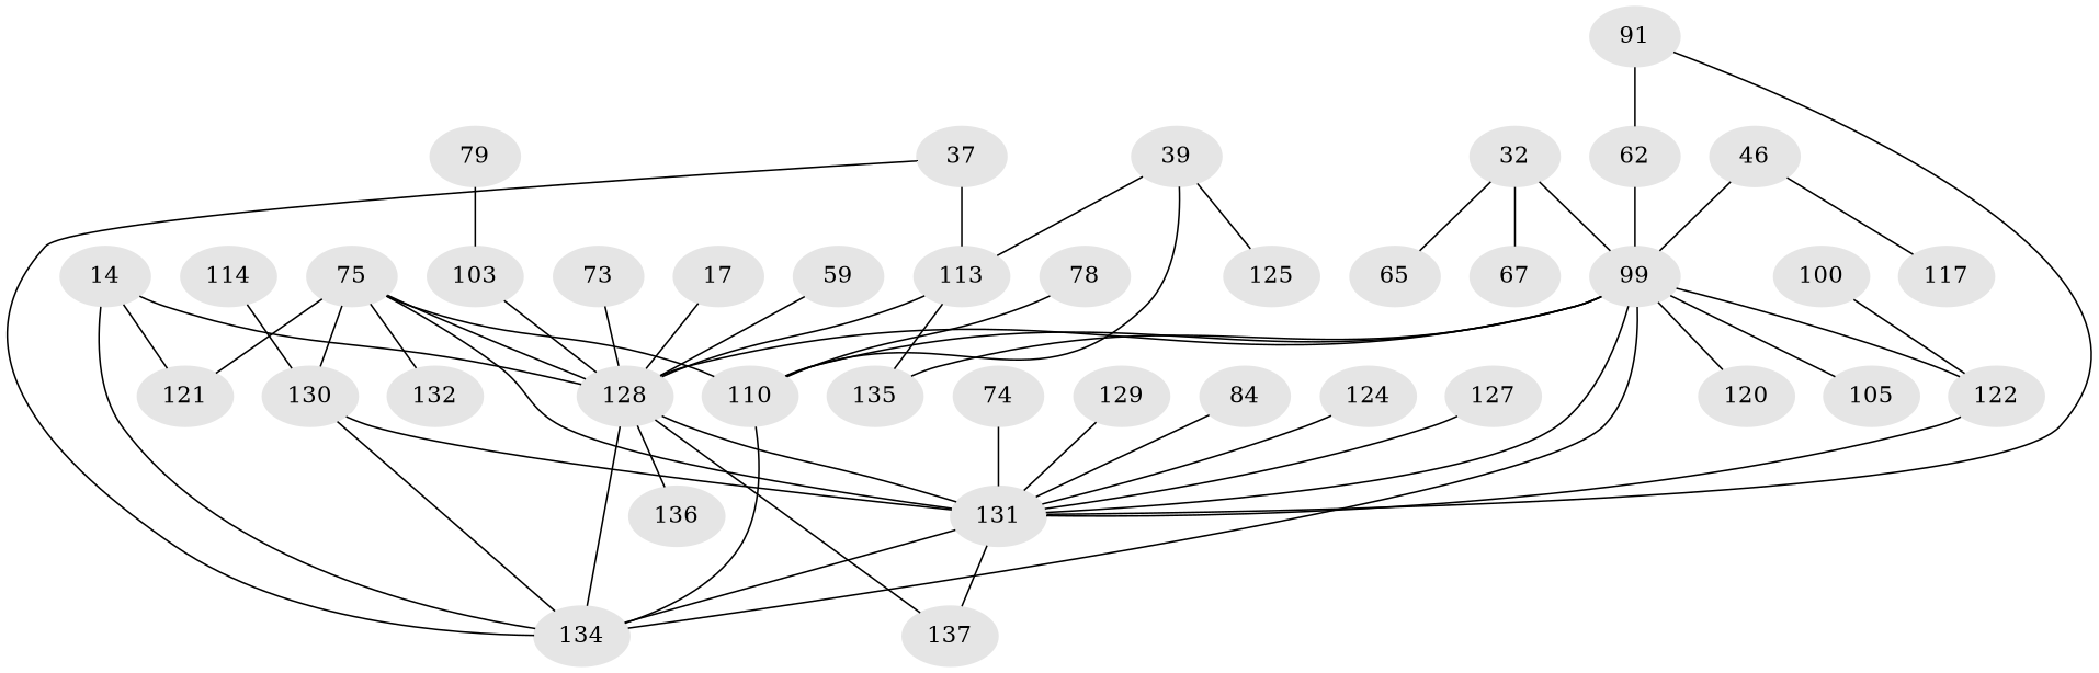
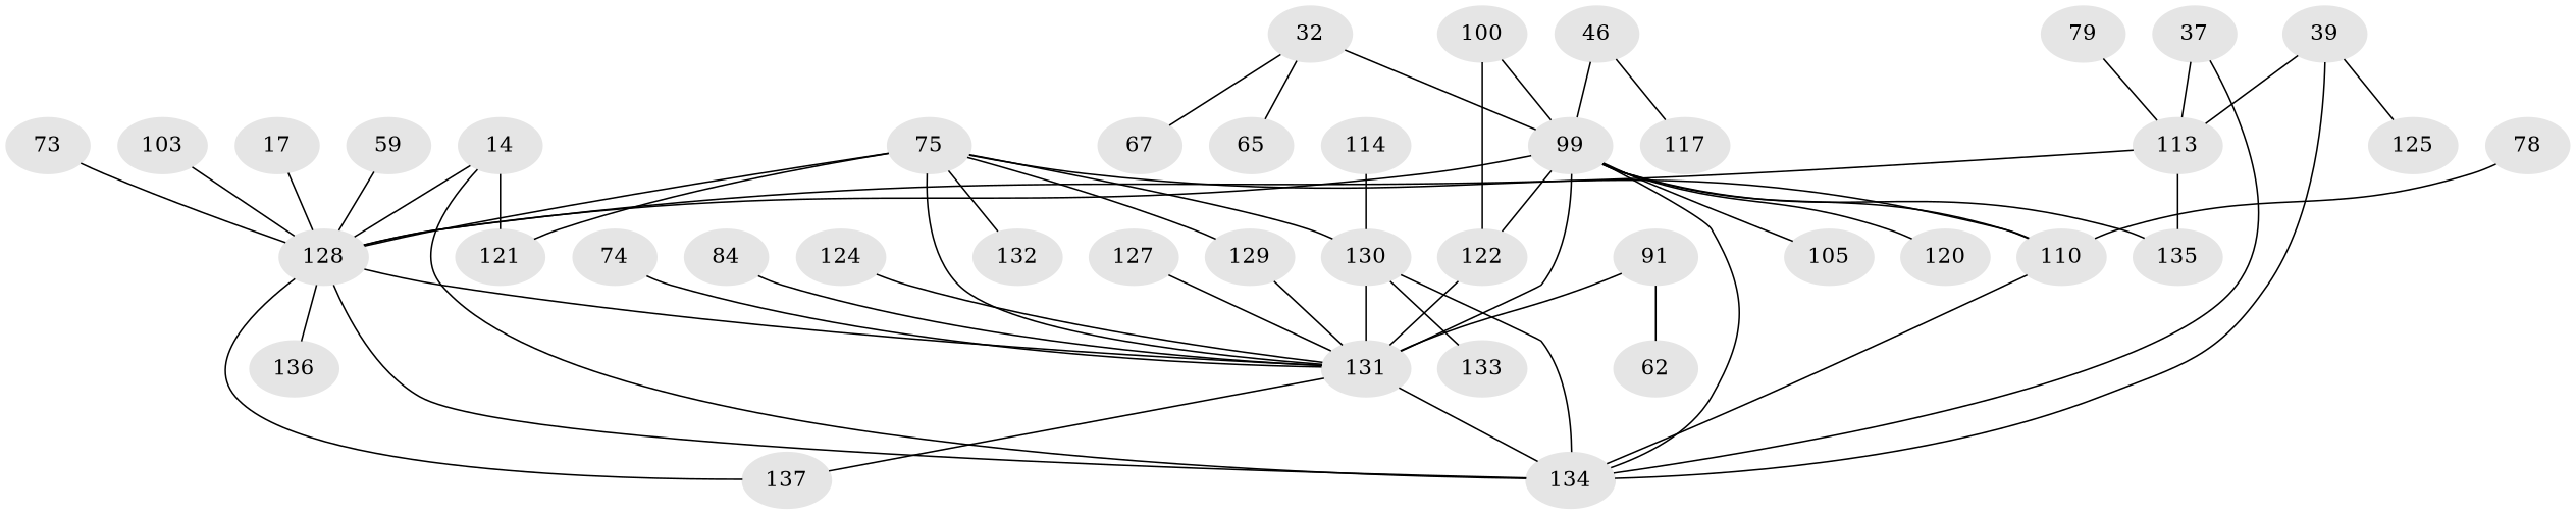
  graph {
    node [color=gray90 style=filled]
    121 [super="+12+16"]
    14
    128 [super="+58+83"]
    134 [super="+66+94+116"]
    131 [super="+15+77+60+123+115"]
    136 [super="+126"]
    137 [super="+119"]
    17
    32
    65
    67
    99 [super="+71+91+5"]
    110 [super="+25+106+44"]
    105
    120
    122 [super="+108+85"]
    135
    37 [super="+24"]
    113 [super="+2+90"]
    39 [super="+19"]
    125
    46
    117
    59
    n25 [label=91 super="+52"]
    62
    n27 [label=79]
    73
    74
    75 [super="+42+47+6"]
    129 [super="+98"]
    130 [super="+33+118+104+43"]
    132
+   133 [super="+27+82"]
    78
    84
    100
    103 [super="+63"]
    114 [super="+53"]
    124
    127
    14 -- 121 [weight=2]
    14 -- 128
    14 -- 134
    128 -- 134 [weight=2]
    128 -- 131
    128 -- 136
    128 -- 137
    131 -- 134 [weight=2]
    131 -- 137
    17 -- 128
    32 -- 65
    32 -- 67
    32 -- 99 [weight=2]
    99 -- 128 [weight=2]
    99 -- 134
    99 -- 131 [weight=8]
    99 -- 110 [weight=3]
    99 -- 105
    99 -- 120
    99 -- 122 [weight=2]
    99 -- 135
    110 -- 134
    122 -- 131 [weight=2]
    37 -- 134
    37 -- 113 [weight=2]
    113 -- 128 [weight=2]
    113 -- 135
-   39 -- 110 [weight=2]
+   39 -- 134 [weight=2]
    39 -- 113 [weight=2]
    39 -- 125
    46 -- 99 [weight=2]
    46 -- 117
    59 -- 128
    n25 -- 131
    n25 -- 62 [weight=2]
-   62 -- 99
-   n27 -- 103
+   100 -- 99
+   n27 -- 113
    73 -- 128
    74 -- 131
    75 -- 121
    75 -- 128 [weight=4]
    75 -- 131 [weight=3]
    75 -- 110
+   75 -- 129
    75 -- 130
    75 -- 132
    129 -- 131
    130 -- 134
    130 -- 131 [weight=8]
+   130 -- 133 [weight=2]
    78 -- 110
    84 -- 131
    100 -- 122
    103 -- 128
    114 -- 130 [weight=3]
    124 -- 131
    127 -- 131
  }
